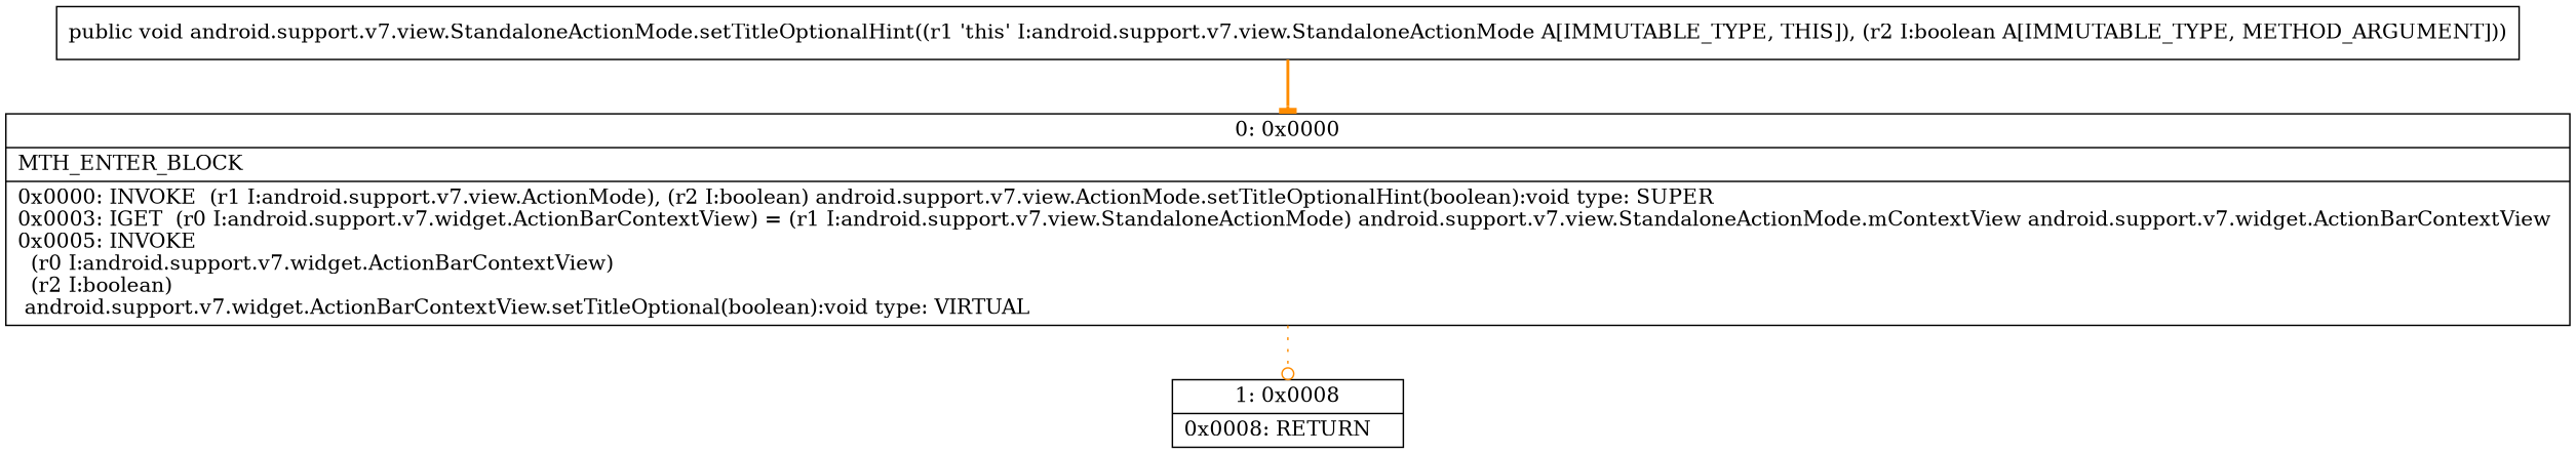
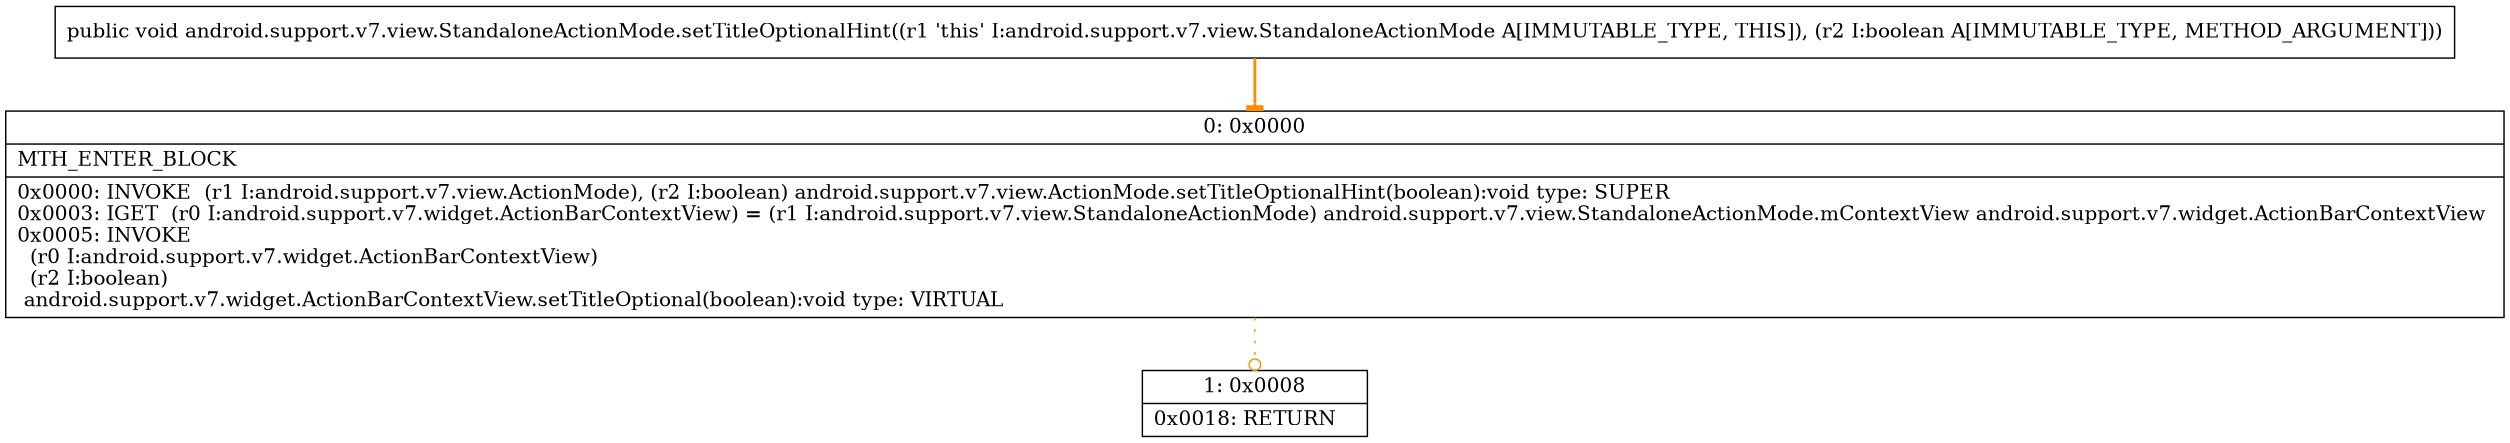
  digraph {
    node [shape=record]
    edge [color=darkorange]
    n1 [label="{0\:\ 0x0000|MTH_ENTER_BLOCK\l|0x0000: INVOKE  (r1 I:android.support.v7.view.ActionMode), (r2 I:boolean) android.support.v7.view.ActionMode.setTitleOptionalHint(boolean):void type: SUPER \l0x0003: IGET  (r0 I:android.support.v7.widget.ActionBarContextView) = (r1 I:android.support.v7.view.StandaloneActionMode) android.support.v7.view.StandaloneActionMode.mContextView android.support.v7.widget.ActionBarContextView \l0x0005: INVOKE  \l  (r0 I:android.support.v7.widget.ActionBarContextView)\l  (r2 I:boolean)\l android.support.v7.widget.ActionBarContextView.setTitleOptional(boolean):void type: VIRTUAL \l}"]
-   n2 [label="{1\:\ 0x0008|0x0008: RETURN   \l}"]
+   n2 [label="{1\:\ 0x0008|0x0018: RETURN   \l}"]
    n3 [label="{public void android.support.v7.view.StandaloneActionMode.setTitleOptionalHint((r1 'this' I:android.support.v7.view.StandaloneActionMode A[IMMUTABLE_TYPE, THIS]), (r2 I:boolean A[IMMUTABLE_TYPE, METHOD_ARGUMENT])) }"]
    n1 -> n2 [style=dotted arrowhead=odot]
    n3 -> n1 [style=bold arrowhead=tee]
  }
